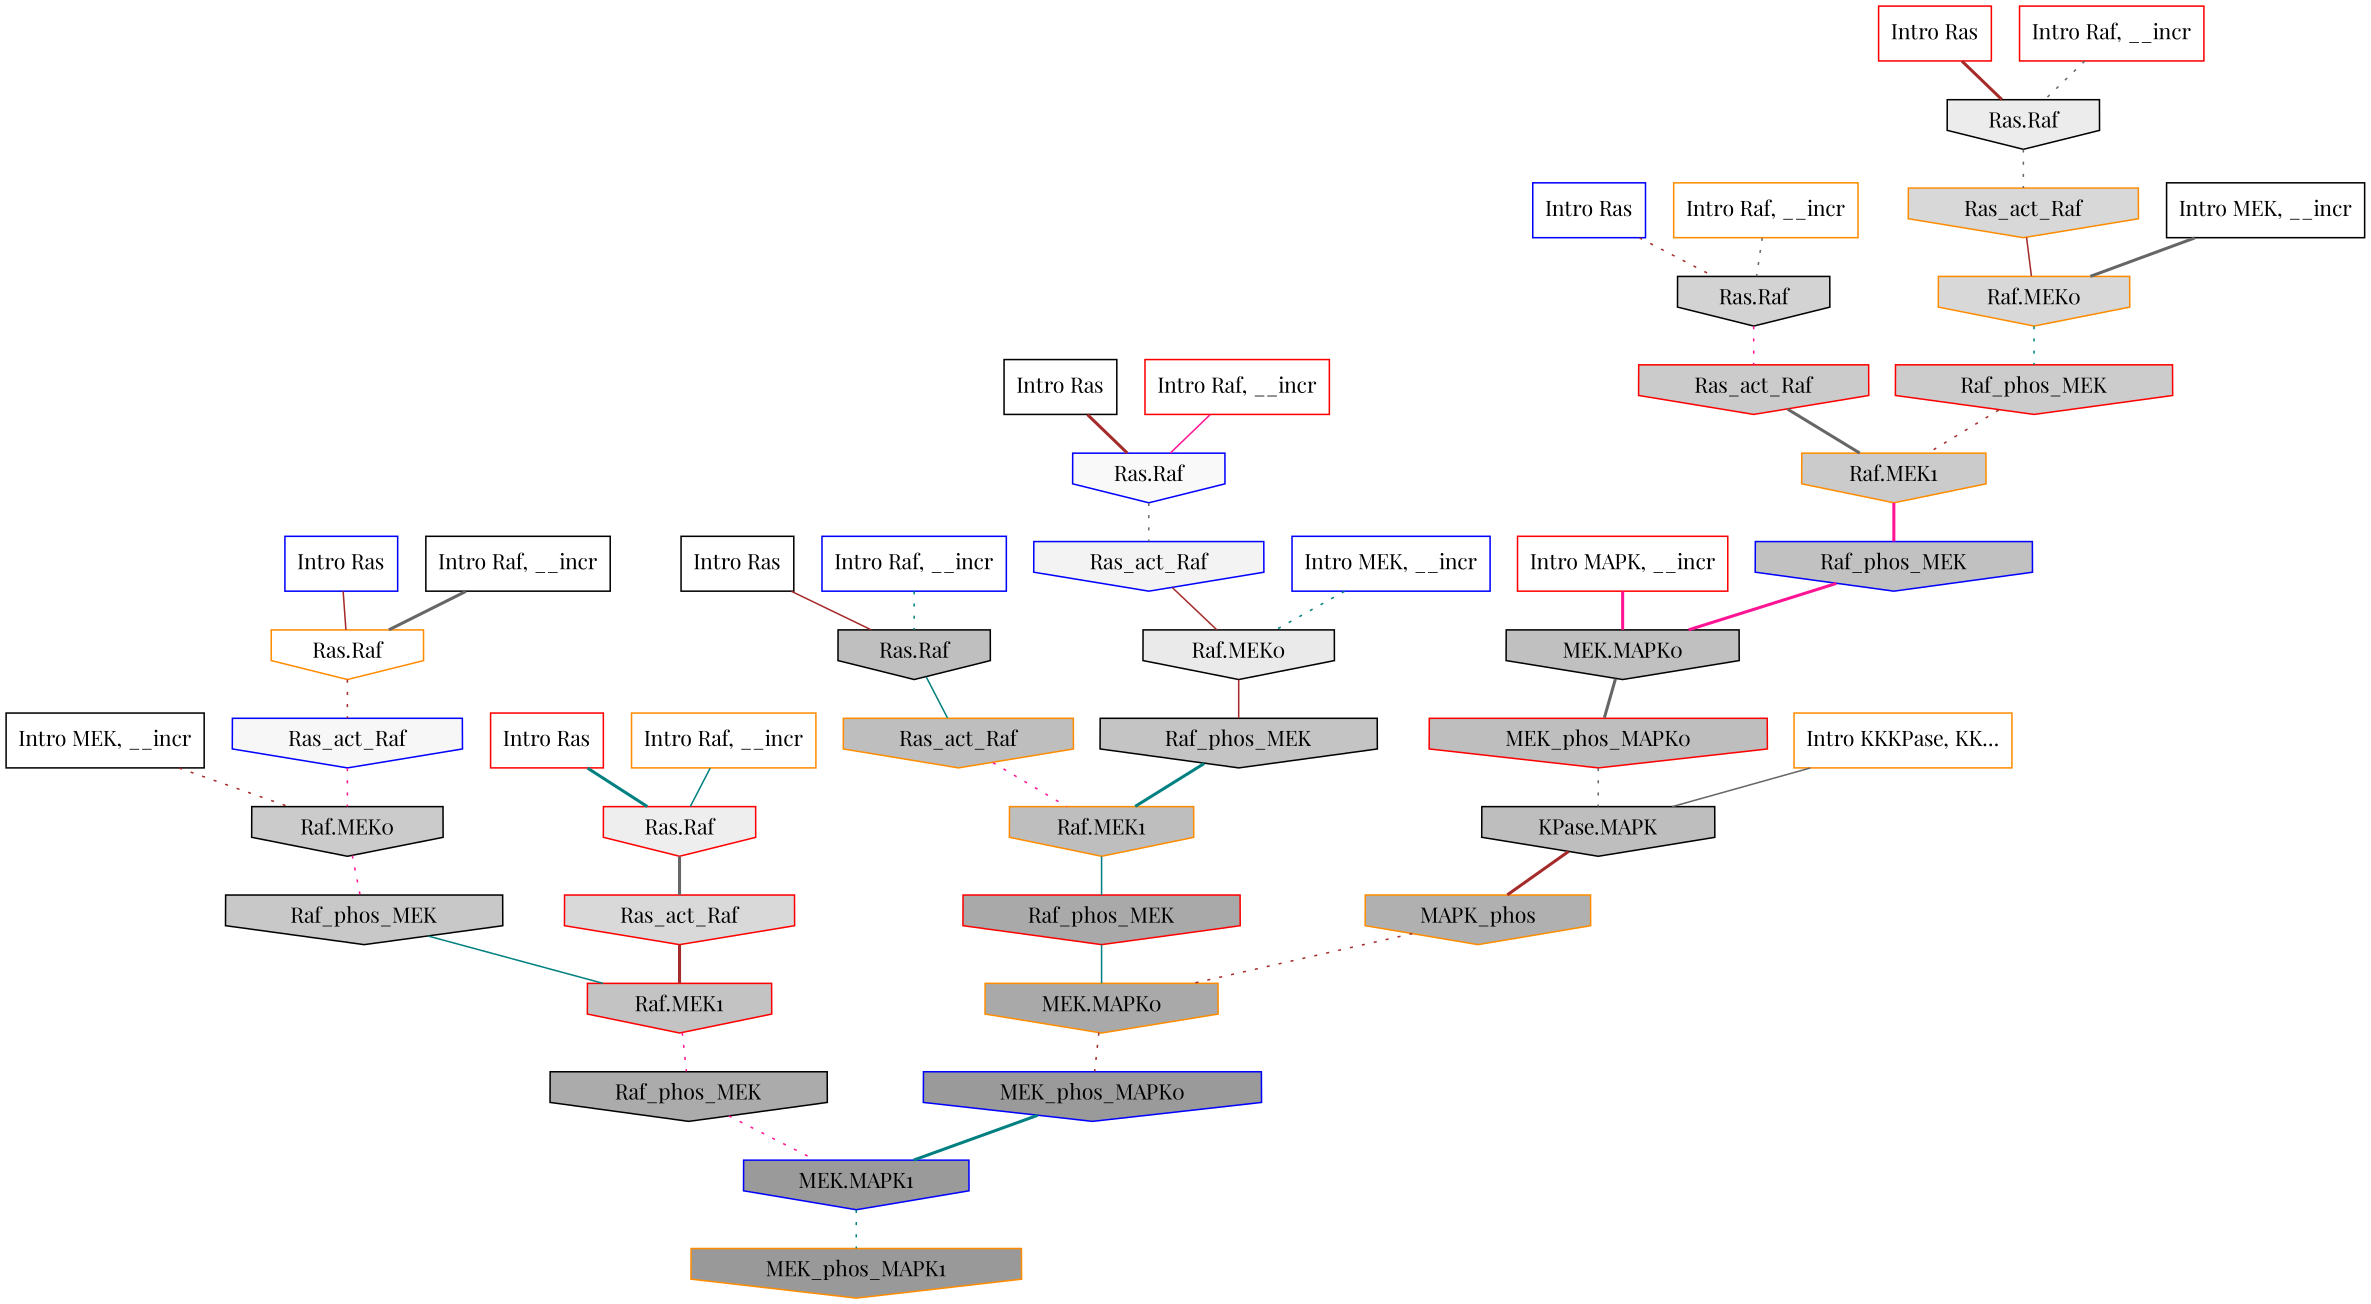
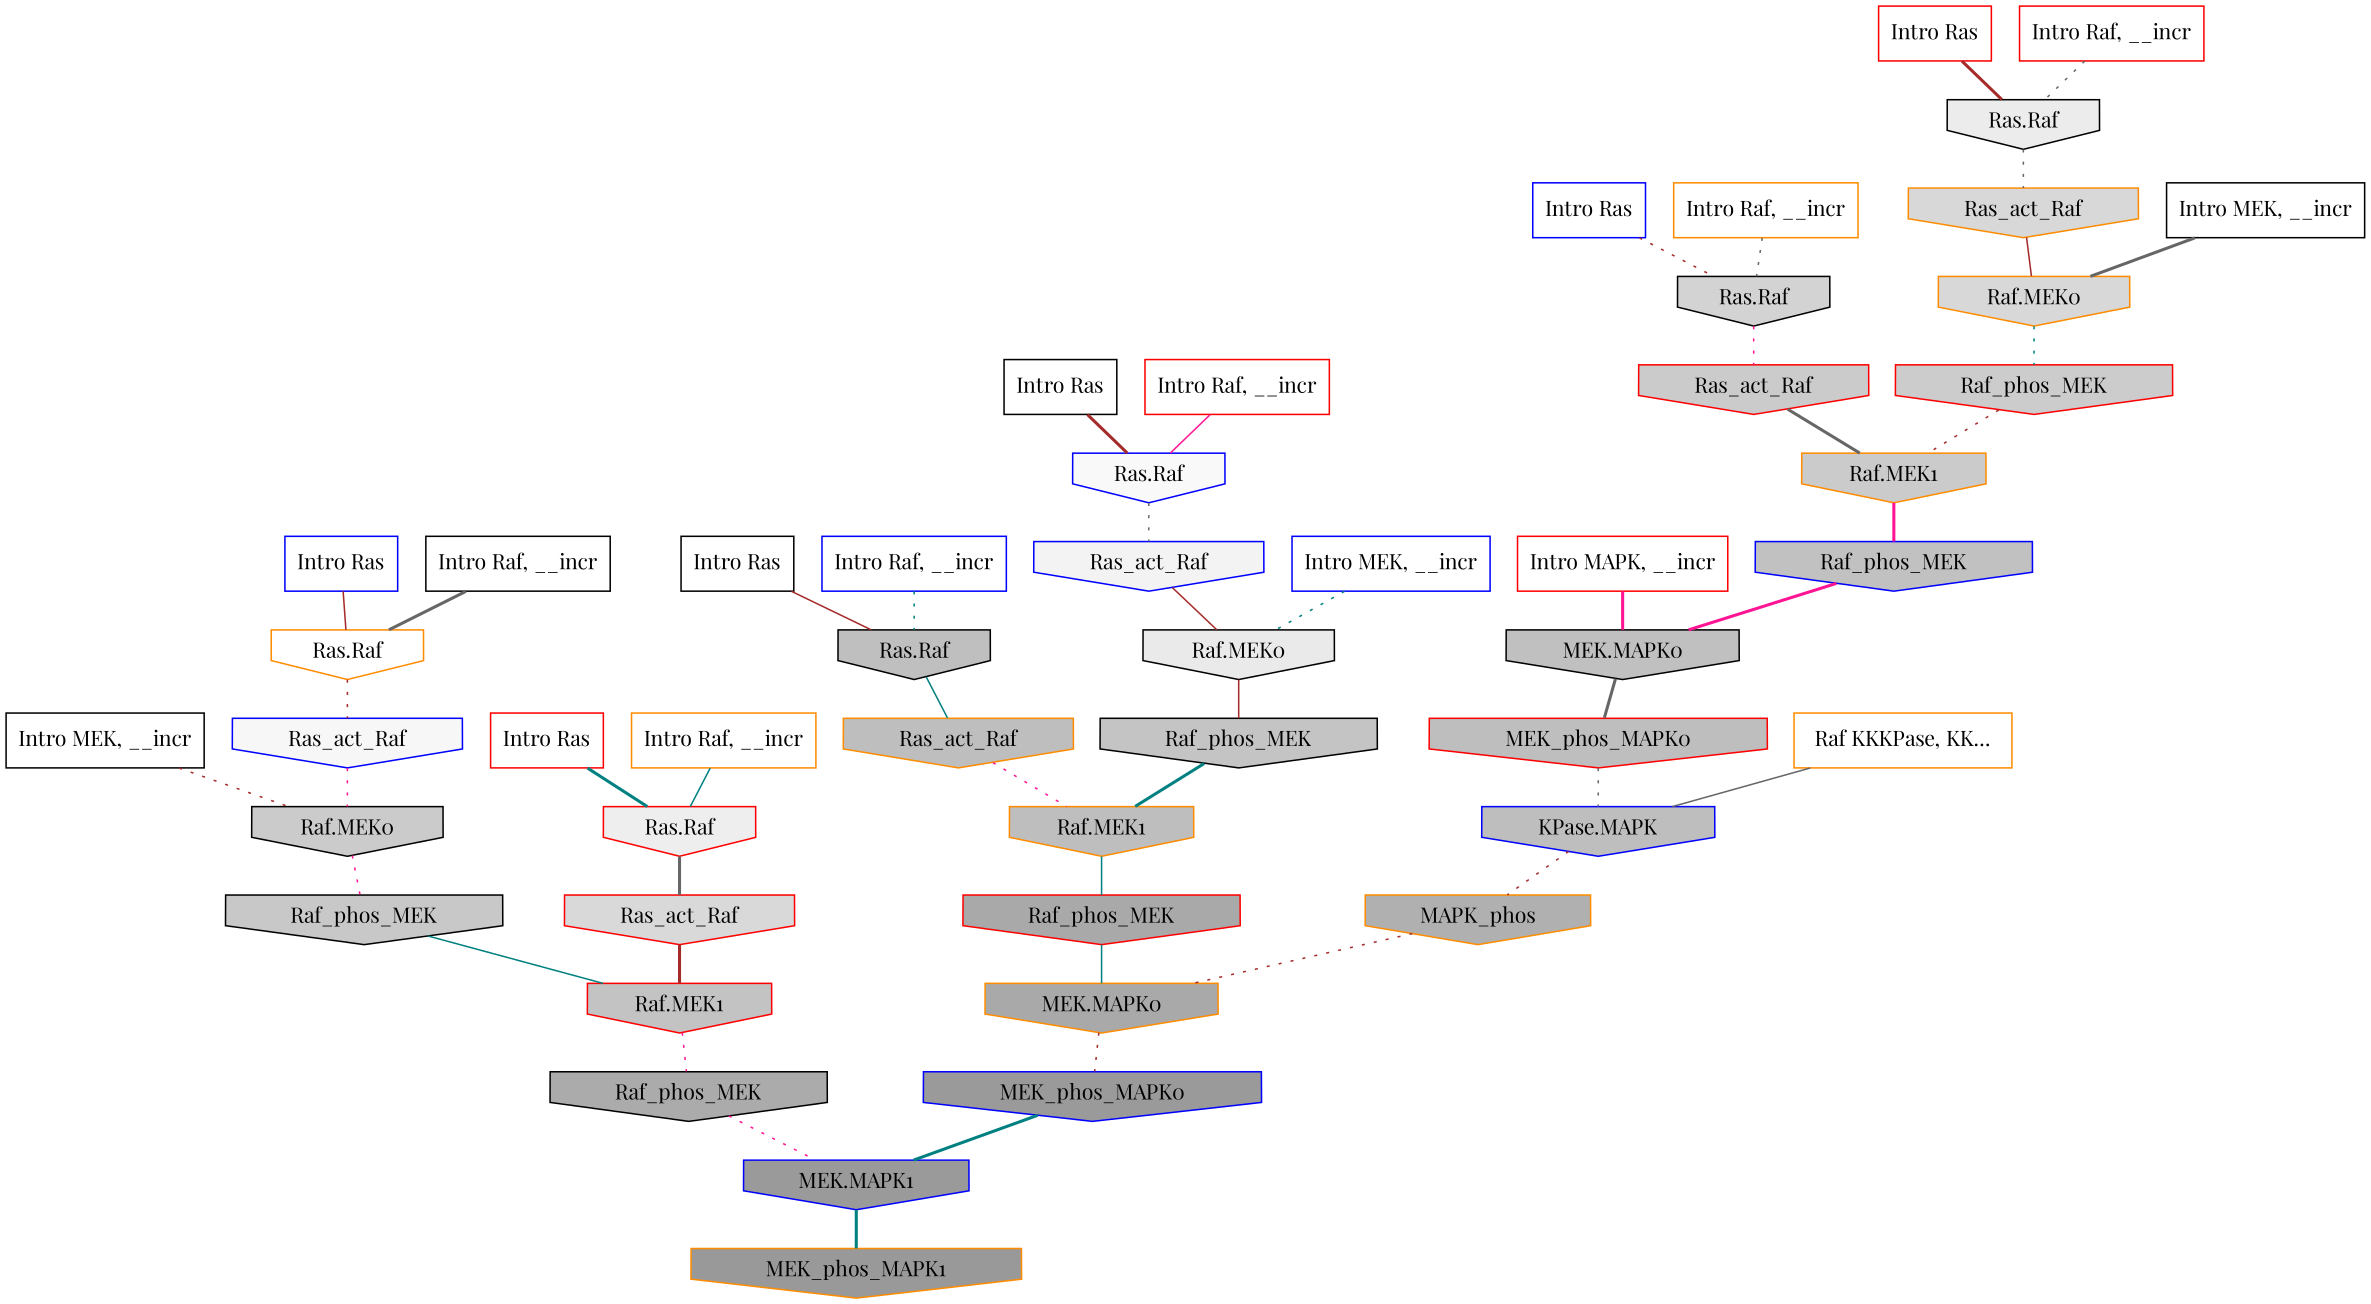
  digraph {
    fontname="Playfair Display"
    rankdir=TB
    ranksep=0.30
    node [color=black fillcolor="0.000 0.000 1.000" fontname="Playfair Display" shape=invhouse style=filled]
    edge [color=brown dir=none fontname="Playfair Display" style=dotted]
    n1 [label="Intro Ras" shape=rectangle]
    n2 [color=blue fillcolor="0.000 0.000 0.976" label="Ras.Raf"]
    n3 [color=blue fillcolor="0.000 0.000 0.950" label=Ras_act_Raf]
    n4 [color=blue label="Intro Ras" shape=rectangle]
    n5 [fillcolor="0.000 0.000 0.828" label="Ras.Raf"]
    n6 [color=red fillcolor="0.000 0.000 0.793" label=Ras_act_Raf]
    n7 [color=red label="Intro Ras" shape=rectangle]
    n8 [fillcolor="0.000 0.000 0.922" label="Ras.Raf"]
    n9 [color=darkorange fillcolor="0.000 0.000 0.847" label=Ras_act_Raf]
    n10 [color=blue label="Intro Ras" shape=rectangle]
    n11 [color=darkorange label="Ras.Raf"]
    n12 [color=blue fillcolor="0.000 0.000 0.968" label=Ras_act_Raf]
    n13 [label="Intro Ras" shape=rectangle]
    n14 [fillcolor="0.000 0.000 0.748" label="Ras.Raf"]
    n15 [color=darkorange fillcolor="0.000 0.000 0.743" label=Ras_act_Raf]
    n16 [color=red label="Intro Ras" shape=rectangle]
    n17 [color=red fillcolor="0.000 0.000 0.930" label="Ras.Raf"]
    n18 [color=red fillcolor="0.000 0.000 0.850" label=Ras_act_Raf]
    n19 [color=darkorange label="Intro Raf, __incr" shape=rectangle]
    n20 [color=blue label="Intro Raf, __incr" shape=rectangle]
    n21 [label="Intro Raf, __incr" shape=rectangle]
    n22 [color=darkorange label="Intro Raf, __incr" shape=rectangle]
    n23 [color=red label="Intro Raf, __incr" shape=rectangle]
    n24 [color=red label="Intro Raf, __incr" shape=rectangle]
    n25 [color=blue label="Intro MEK, __incr" shape=rectangle]
    n26 [fillcolor="0.000 0.000 0.917" label="Raf.MEK0"]
    n27 [fillcolor="0.000 0.000 0.767" label=Raf_phos_MEK]
    n28 [label="Intro MEK, __incr" shape=rectangle]
    n29 [fillcolor="0.000 0.000 0.794" label="Raf.MEK0"]
    n30 [fillcolor="0.000 0.000 0.782" label=Raf_phos_MEK]
    n31 [label="Intro MEK, __incr" shape=rectangle]
    n32 [color=darkorange fillcolor="0.000 0.000 0.847" label="Raf.MEK0"]
    n33 [color=red fillcolor="0.000 0.000 0.799" label=Raf_phos_MEK]
    n34 [color=red label="Intro MAPK, __incr" shape=rectangle]
    n35 [fillcolor="0.000 0.000 0.751" label="MEK.MAPK0"]
    n36 [color=red fillcolor="0.000 0.000 0.743" label=MEK_phos_MAPK0]
-   n37 [color=darkorange label="Intro KKKPase, KK..." shape=rectangle]
-   n38 [fillcolor="0.000 0.000 0.743" label="KPase.MAPK"]
+   n37 [color=darkorange label="Raf KKKPase, KK..." shape=rectangle]
+   n38 [color=blue fillcolor="0.000 0.000 0.743" label="KPase.MAPK"]
    n39 [color=darkorange fillcolor="0.000 0.000 0.690" label=MAPK_phos]
    n40 [color=red fillcolor="0.000 0.000 0.764" label="Raf.MEK1"]
    n41 [color=darkorange fillcolor="0.000 0.000 0.743" label="Raf.MEK1"]
    n42 [fillcolor="0.000 0.000 0.669" label=Raf_phos_MEK]
    n43 [color=darkorange fillcolor="0.000 0.000 0.793" label="Raf.MEK1"]
    n44 [color=blue fillcolor="0.000 0.000 0.754" label=Raf_phos_MEK]
    n45 [color=red fillcolor="0.000 0.000 0.663" label=Raf_phos_MEK]
    n46 [color=blue fillcolor="0.000 0.000 0.604" label="MEK.MAPK1"]
    n47 [color=darkorange fillcolor="0.000 0.000 0.663" label="MEK.MAPK0"]
    n48 [color=blue fillcolor="0.000 0.000 0.605" label=MEK_phos_MAPK0]
    n49 [color=darkorange fillcolor="0.000 0.000 0.600" label=MEK_phos_MAPK1]
    n1 -> n2 [style=bold]
    n2 -> n3 [color=gray40]
    n3 -> n26 [style=solid]
    n4 -> n5
    n5 -> n6 [color=deeppink]
    n6 -> n43 [color=gray40 style=bold]
    n7 -> n8 [style=bold]
    n8 -> n9 [color=gray40]
    n9 -> n32 [style=solid]
    n10 -> n11 [style=solid]
    n11 -> n12
    n12 -> n29 [color=deeppink]
    n13 -> n14 [style=solid]
    n14 -> n15 [color=teal style=solid]
    n15 -> n41 [color=deeppink]
    n16 -> n17 [color=teal style=bold]
    n17 -> n18 [color=gray40 style=bold]
    n18 -> n40 [style=bold]
    n19 -> n17 [color=teal style=solid]
    n20 -> n14 [color=teal]
    n21 -> n11 [color=gray40 style=bold]
    n22 -> n5 [color=gray40]
    n23 -> n2 [color=deeppink style=solid]
    n24 -> n8 [color=gray40]
    n25 -> n26 [color=teal]
    n26 -> n27 [style=solid]
    n27 -> n41 [color=teal style=bold]
    n28 -> n29
    n29 -> n30 [color=deeppink]
    n30 -> n40 [color=teal style=solid]
    n31 -> n32 [color=gray40 style=bold]
    n32 -> n33 [color=teal]
    n33 -> n43
    n34 -> n35 [color=deeppink style=bold]
    n35 -> n36 [color=gray40 style=bold]
    n36 -> n38 [color=gray40]
    n37 -> n38 [color=gray40 style=solid]
-   n38 -> n39 [style=bold]
+   n38 -> n39
    n39 -> n47
    n40 -> n42 [color=deeppink]
    n41 -> n45 [color=teal style=solid]
    n42 -> n46 [color=deeppink]
    n43 -> n44 [color=deeppink style=bold]
    n44 -> n35 [color=deeppink style=bold]
    n45 -> n47 [color=teal style=solid]
-   n46 -> n49 [color=teal]
+   n46 -> n49 [color=teal style=bold]
    n47 -> n48
    n48 -> n46 [color=teal style=bold]
  }
